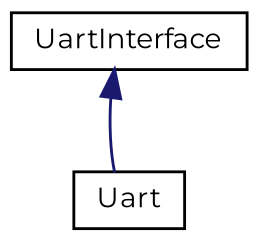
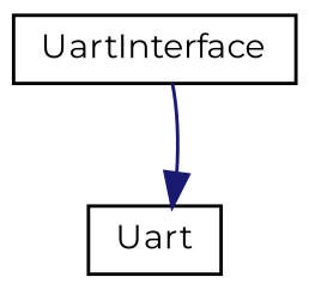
  digraph {
    rankdir=TB
    fontname=Montserrat
    node [color=black fillcolor=white fontname=Montserrat fontsize=10 shape=record style=filled]
    n1 [height=0.2 label=UartInterface width=0.4]
    n2 [height=0.2 label=Uart width=0.4]
-   n1 -> n2 [color=midnightblue dir=back fontname=Montserrat fontsize=10 labelfontname=Helvetica labelfontsize=10 style=solid]
+   n2 -> n1 [color=midnightblue dir=back fontname=Montserrat fontsize=10 labelfontname=Helvetica labelfontsize=10 style=solid]
  }
